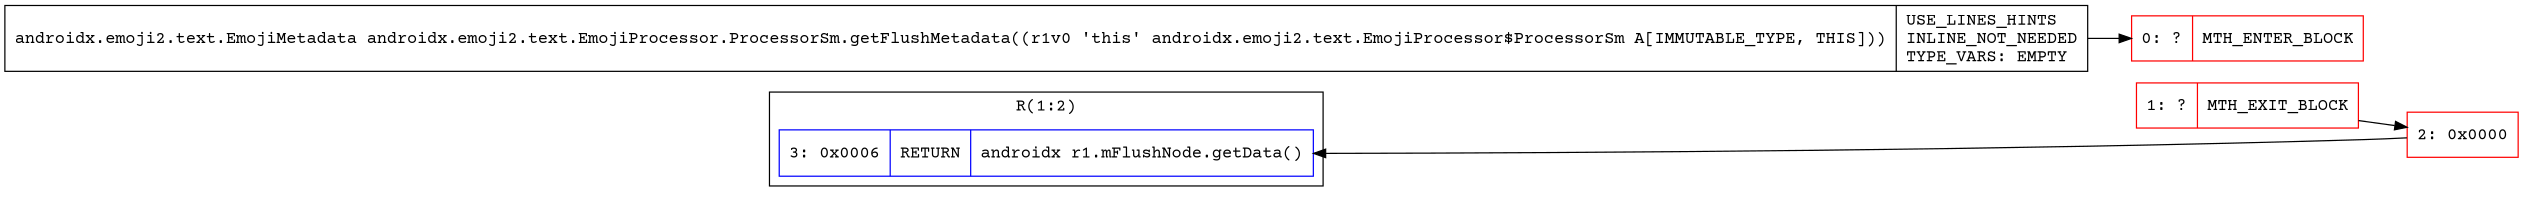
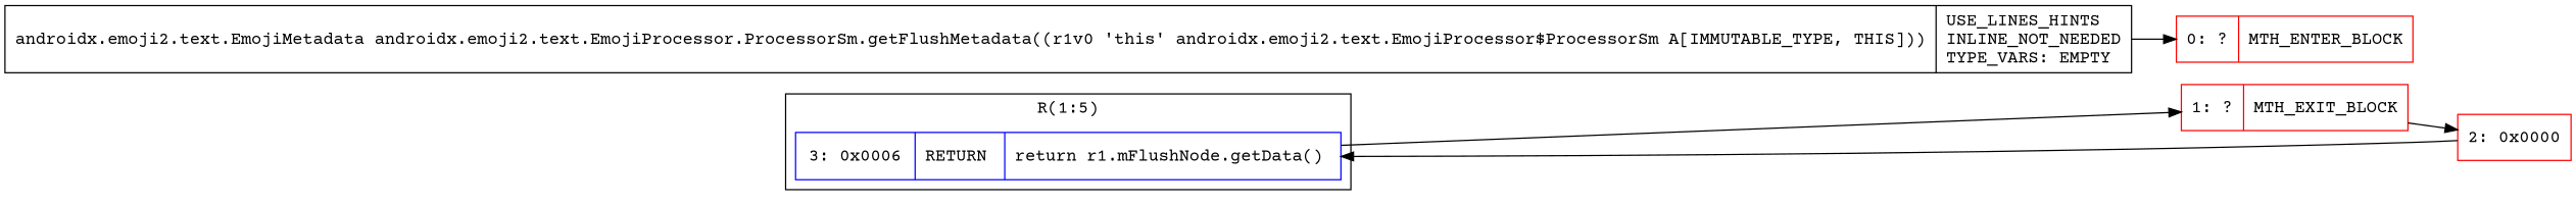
  digraph {
    fontname="Courier Prime"
    rankdir=LR
    node [color=red fontname="Courier Prime" shape=record]
    edge [fontname="Courier Prime"]
-   n1 [color=blue label="{3\:\ 0x0006|RETURN\l|androidx r1.mFlushNode.getData()\l}"]
+   n1 [color=blue label="{3\:\ 0x0006|RETURN\l|return r1.mFlushNode.getData()\l}"]
    n2 [label="{1\:\ ?|MTH_EXIT_BLOCK\l}"]
    n3 [label="{2\:\ 0x0000}"]
    n4 [label="{0\:\ ?|MTH_ENTER_BLOCK\l}"]
    n5 [label="{androidx.emoji2.text.EmojiMetadata androidx.emoji2.text.EmojiProcessor.ProcessorSm.getFlushMetadata((r1v0 'this' androidx.emoji2.text.EmojiProcessor$ProcessorSm A[IMMUTABLE_TYPE, THIS]))  | USE_LINES_HINTS\lINLINE_NOT_NEEDED\lTYPE_VARS: EMPTY\l}" color=""]
    subgraph cluster_1 {
-     label="R(1:2)"
+     label="R(1:5)"
      n1
    }
+   n1 -> n2
    n2 -> n3
    n3 -> n1
    n5 -> n4
  }
